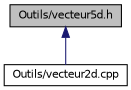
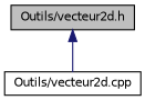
  digraph {
    node [color=black fontname=Helvetica fontsize=10 shape=record style=filled]
-   n1 [fillcolor=grey75 fontcolor=black height=0.2 label="Outils/vecteur5d.h" width=0.4]
+   n1 [fillcolor=grey75 fontcolor=black height=0.2 label="Outils/vecteur2d.h" width=0.4]
    n2 [fillcolor=white height=0.2 label="Outils/vecteur2d.cpp" width=0.4]
    n1 -> n2 [color=midnightblue dir=back fontname=Helvetica fontsize=10 labelfontname=Helvetica labelfontsize=10 style=solid]
  }
